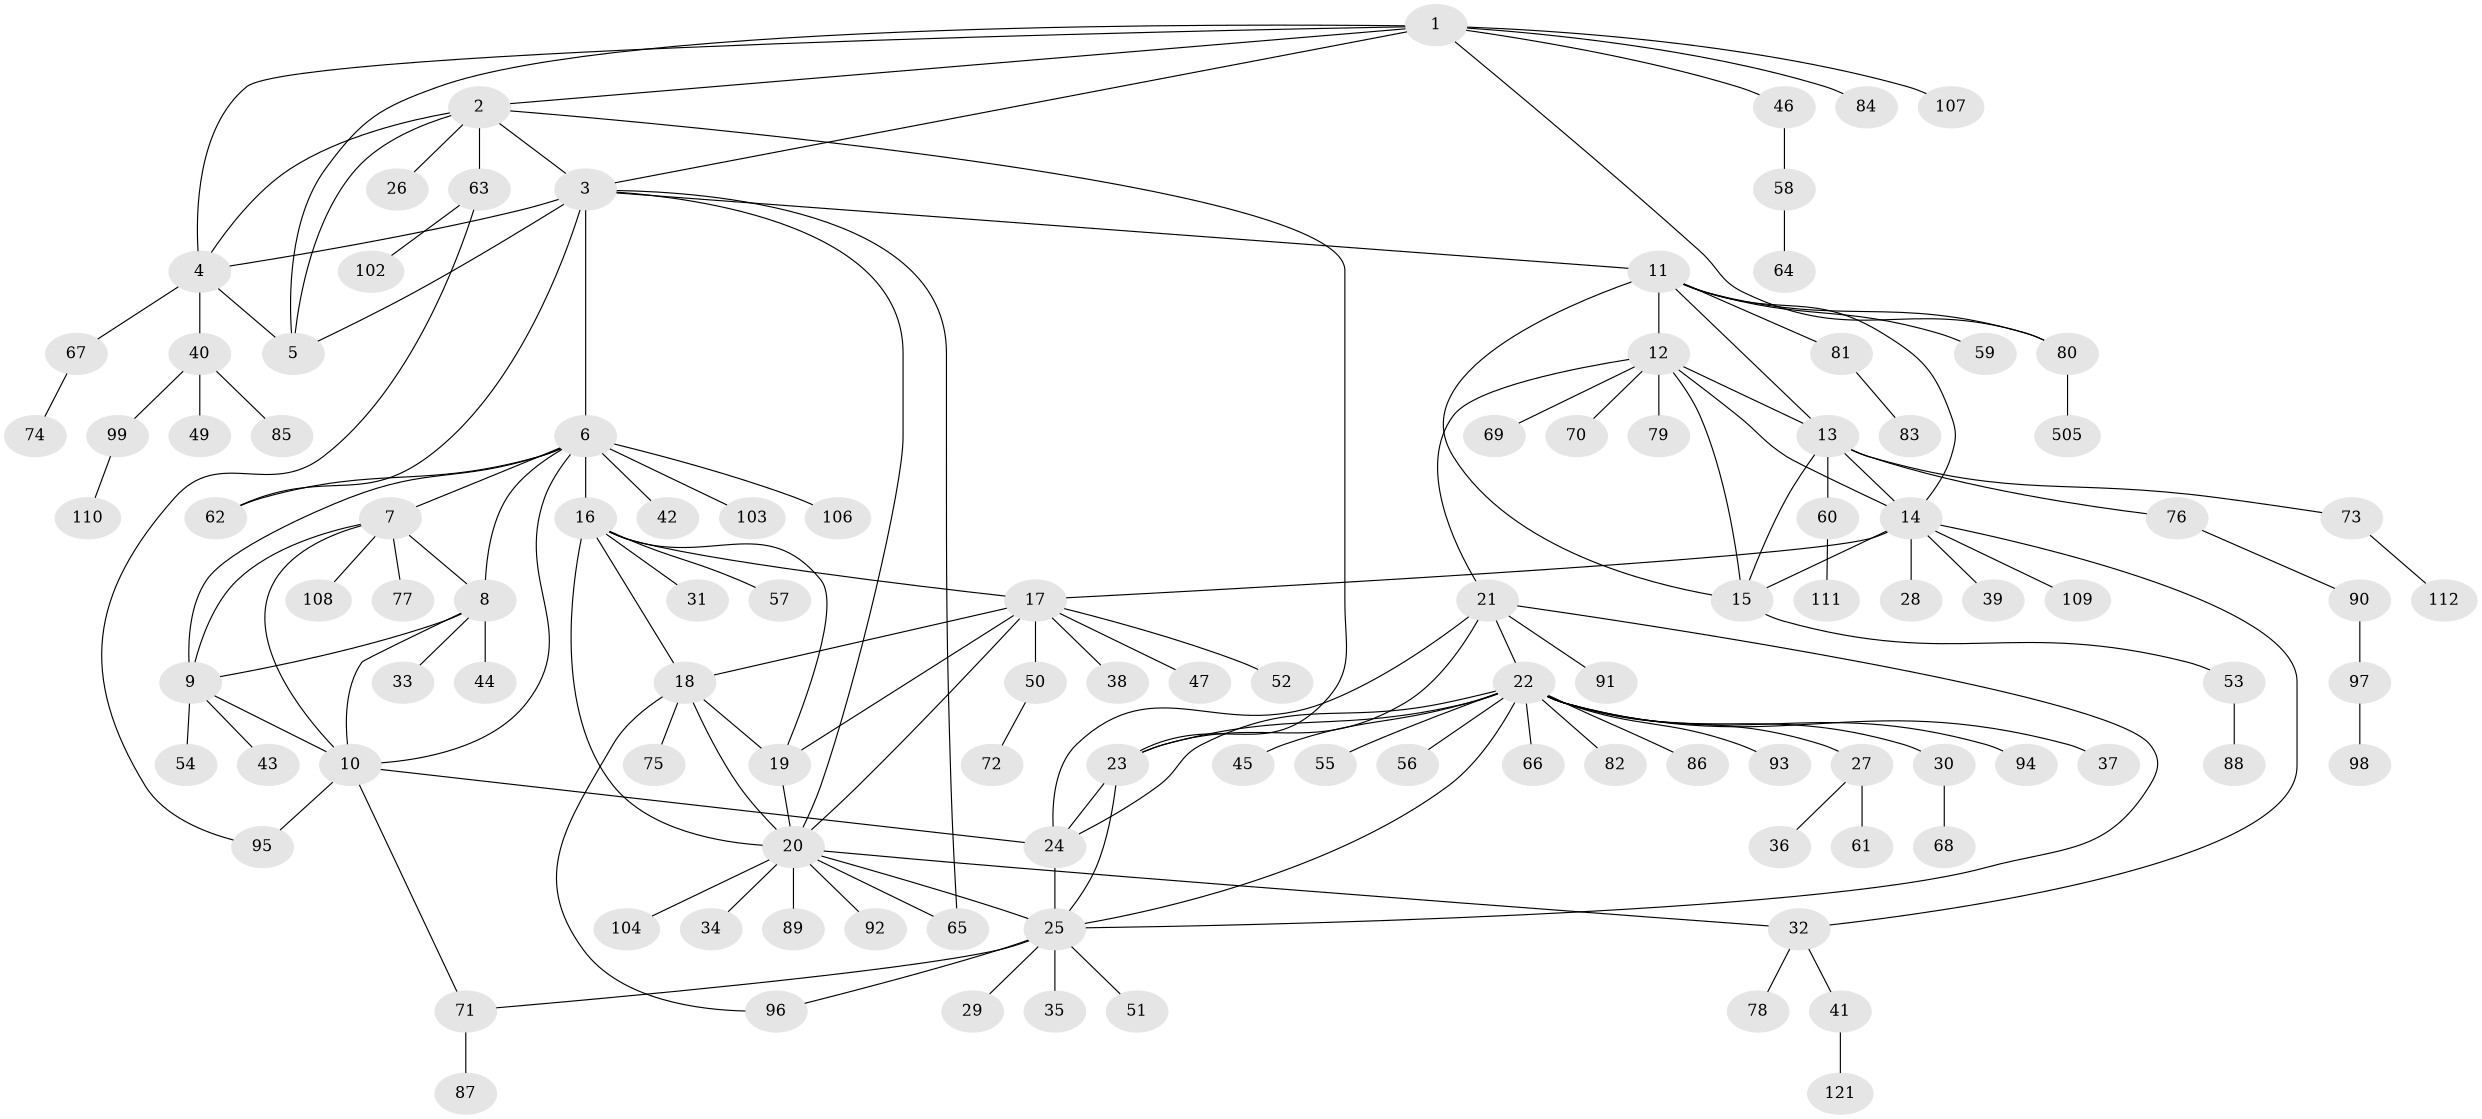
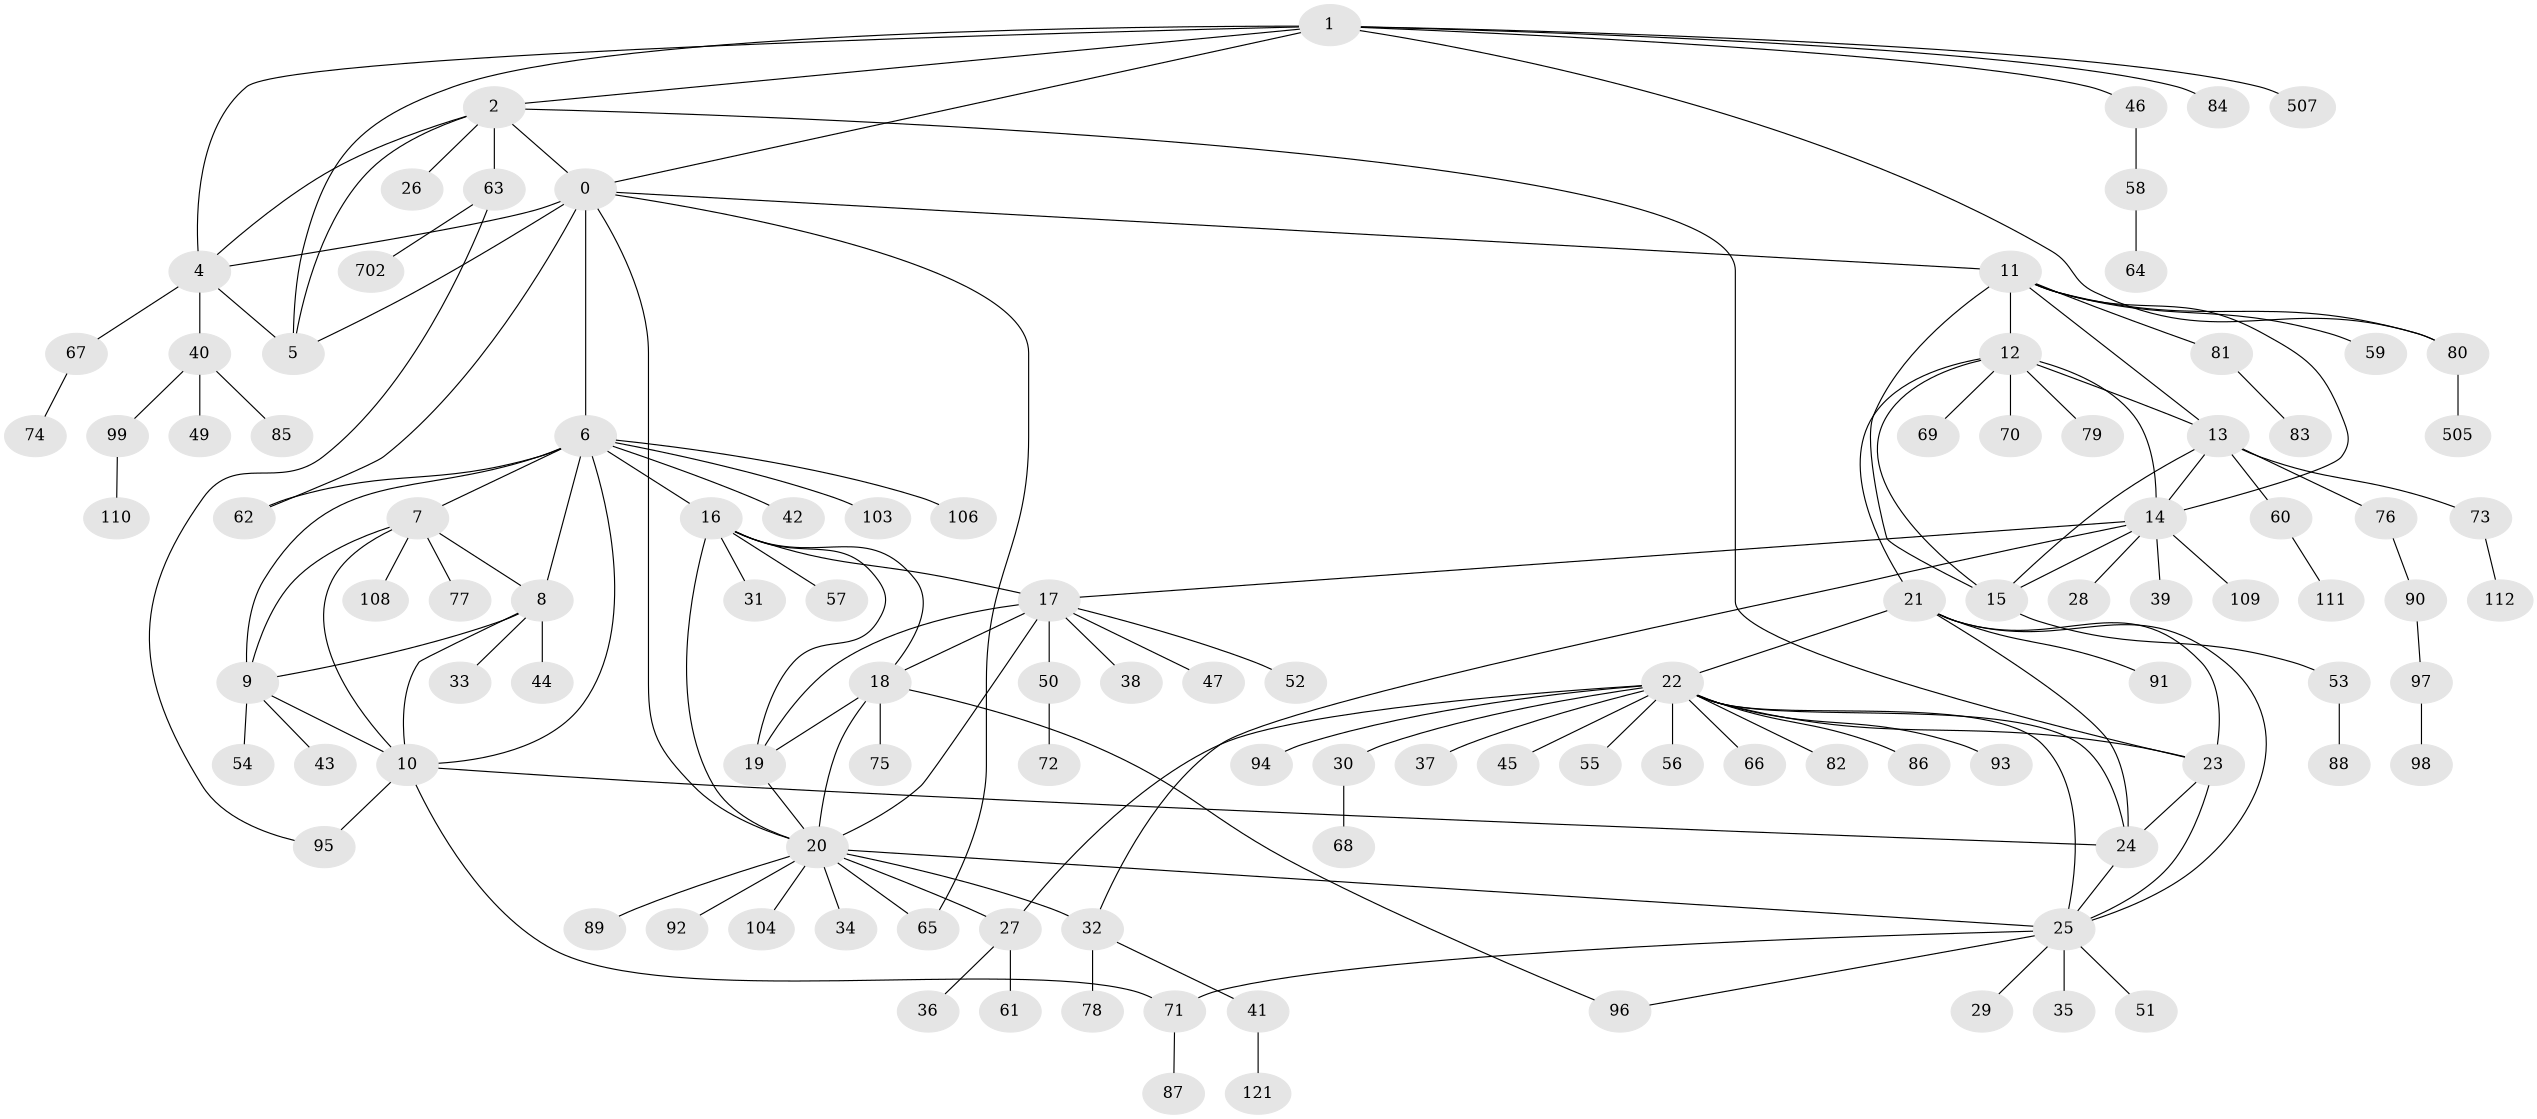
  graph {
    node [color=gray90 style=filled]
    1
    2
-   3
+   3 [label=0]
    4
    5
    46
    80
    84
-   107
+   107 [label=507]
    23
    26
    63
    6
    11
    20
    62
    65
    40
    67
    58
    n21 [label=505]
    24
    25
    95
-   102
+   102 [label=702]
    7
    8
    9
    10
    16
    42
    103
    106
    12
    13
    14
    15
    59
    81
    32
    27
    34
    89
    92
    104
    49
    85
    99
    74
    77
    108
    33
    44
    43
    54
    71
    17
    18
    19
    31
    57
    21
    69
    70
    79
    87
    60
    73
    76
    28
    39
    109
    53
    83
    22
    91
    111
    112
    90
    38
    47
    50
    52
    41
    78
    88
    75
    96
    72
    29
    35
    51
    36
    61
    30
    37
    45
    55
    56
    66
    82
    86
    93
    94
    68
    n106 [label=121]
    110
    64
    97
    98
    1 -- 2
    1 -- 3
    1 -- 4
    1 -- 5
    1 -- 46
    1 -- 80
    1 -- 84
    1 -- 107
    2 -- 3
    2 -- 4
    2 -- 5
    2 -- 23
    2 -- 26
    2 -- 63
    3 -- 4
    3 -- 5
    3 -- 6
    3 -- 11
    3 -- 20
    3 -- 62
    3 -- 65
    4 -- 5
    4 -- 40
    4 -- 67
    46 -- 58
    80 -- n21
    23 -- 24
    23 -- 25
    63 -- 95
    63 -- 102
    6 -- 62
    6 -- 7
    6 -- 8
    6 -- 9
    6 -- 10
    6 -- 16
    6 -- 42
    6 -- 103
    6 -- 106
    11 -- 80
    11 -- 12
    11 -- 13
    11 -- 14
    11 -- 15
    11 -- 59
    11 -- 81
    20 -- 65
    20 -- 25
    20 -- 32
+   20 -- 27
    20 -- 34
    20 -- 89
    20 -- 92
    20 -- 104
    40 -- 49
    40 -- 85
    40 -- 99
    67 -- 74
    58 -- 64
    24 -- 25
    25 -- 71
    25 -- 96
    25 -- 29
    25 -- 35
    25 -- 51
    7 -- 8
    7 -- 9
    7 -- 10
    7 -- 77
    7 -- 108
    8 -- 9
    8 -- 10
    8 -- 33
    8 -- 44
    9 -- 10
    9 -- 43
    9 -- 54
    10 -- 24
    10 -- 95
    10 -- 71
    16 -- 20
    16 -- 17
    16 -- 18
    16 -- 19
    16 -- 31
    16 -- 57
    12 -- 13
    12 -- 14
    12 -- 15
    12 -- 21
    12 -- 69
    12 -- 70
    12 -- 79
    13 -- 14
    13 -- 15
    13 -- 60
    13 -- 73
    13 -- 76
    14 -- 15
    14 -- 32
    14 -- 17
    14 -- 28
    14 -- 39
    14 -- 109
    15 -- 53
    81 -- 83
    32 -- 41
    32 -- 78
    27 -- 36
    27 -- 61
    99 -- 110
    71 -- 87
    17 -- 20
    17 -- 18
    17 -- 19
    17 -- 38
    17 -- 47
    17 -- 50
    17 -- 52
    18 -- 20
    18 -- 19
    18 -- 75
    18 -- 96
    19 -- 20
    21 -- 23
    21 -- 24
    21 -- 25
    21 -- 22
    21 -- 91
    60 -- 111
    73 -- 112
    76 -- 90
    53 -- 88
    22 -- 23
    22 -- 24
    22 -- 25
    22 -- 27
    22 -- 30
    22 -- 37
    22 -- 45
    22 -- 55
    22 -- 56
    22 -- 66
    22 -- 82
    22 -- 86
    22 -- 93
    22 -- 94
    90 -- 97
    50 -- 72
    41 -- n106
    30 -- 68
    97 -- 98
  }
